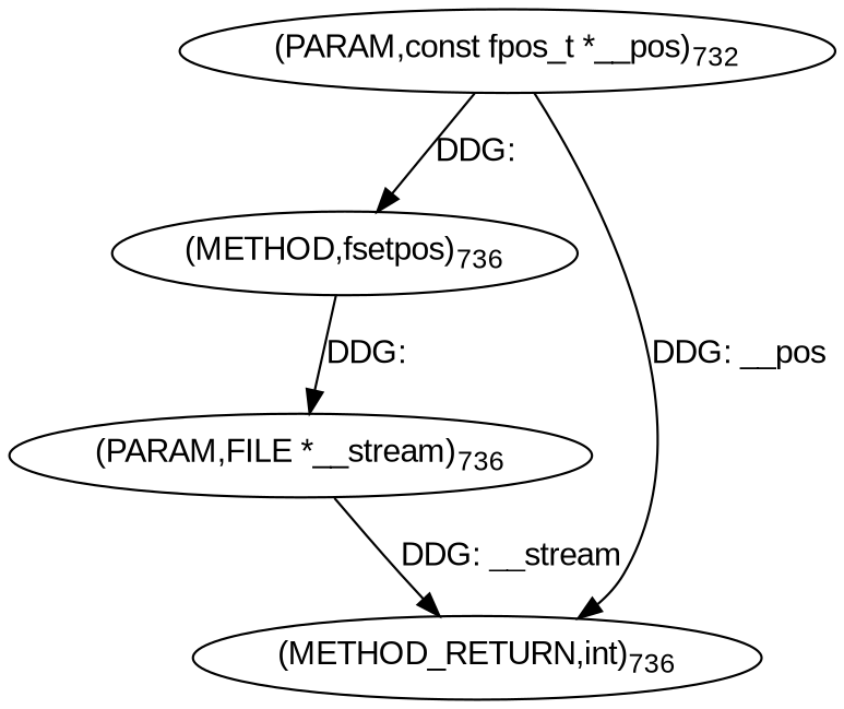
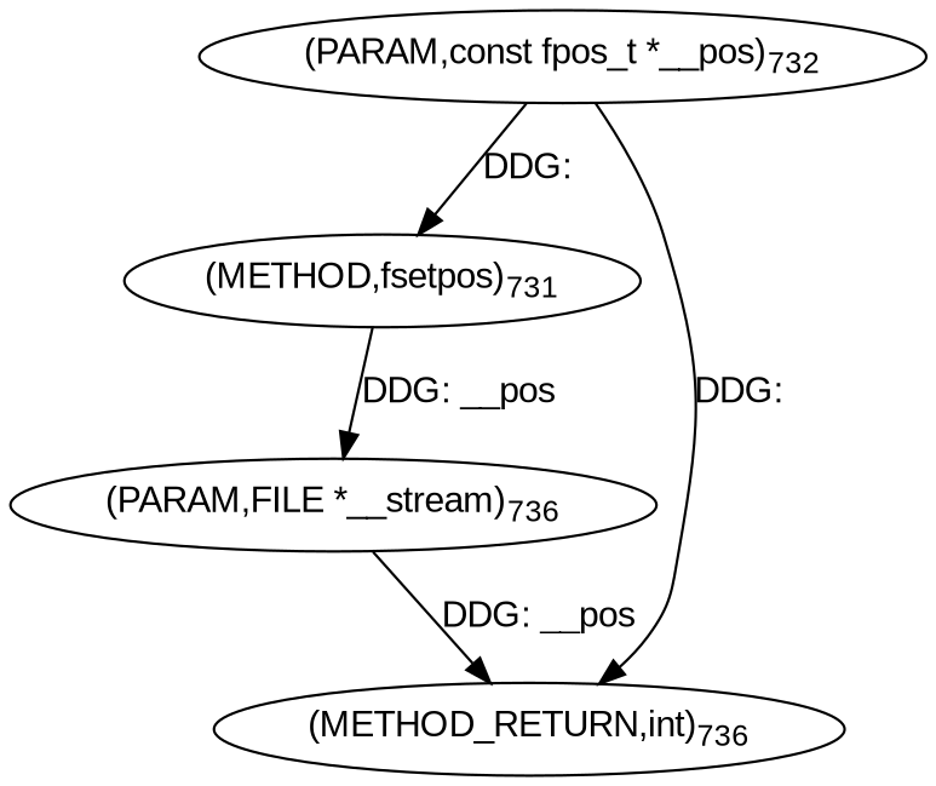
  digraph {
    fontname="Liberation Sans"
    node [fontname="Liberation Sans"]
    edge [fontname="Liberation Sans"]
-   n1 [label=<(METHOD,fsetpos)<SUB>736</SUB>>]
+   n1 [label=<(METHOD,fsetpos)<SUB>731</SUB>>]
    n2 [label=<(PARAM,FILE *__stream)<SUB>736</SUB>>]
    n3 [label=<(METHOD_RETURN,int)<SUB>736</SUB>>]
    n4 [label=<(PARAM,const fpos_t *__pos)<SUB>732</SUB>>]
-   n1 -> n2 [label="DDG: "]
-   n2 -> n3 [label="DDG: __stream"]
+   n1 -> n2 [label="DDG: __pos"]
+   n2 -> n3 [label="DDG: __pos"]
    n4 -> n1 [label="DDG: "]
-   n4 -> n3 [label="DDG: __pos"]
+   n4 -> n3 [label="DDG: "]
  }
